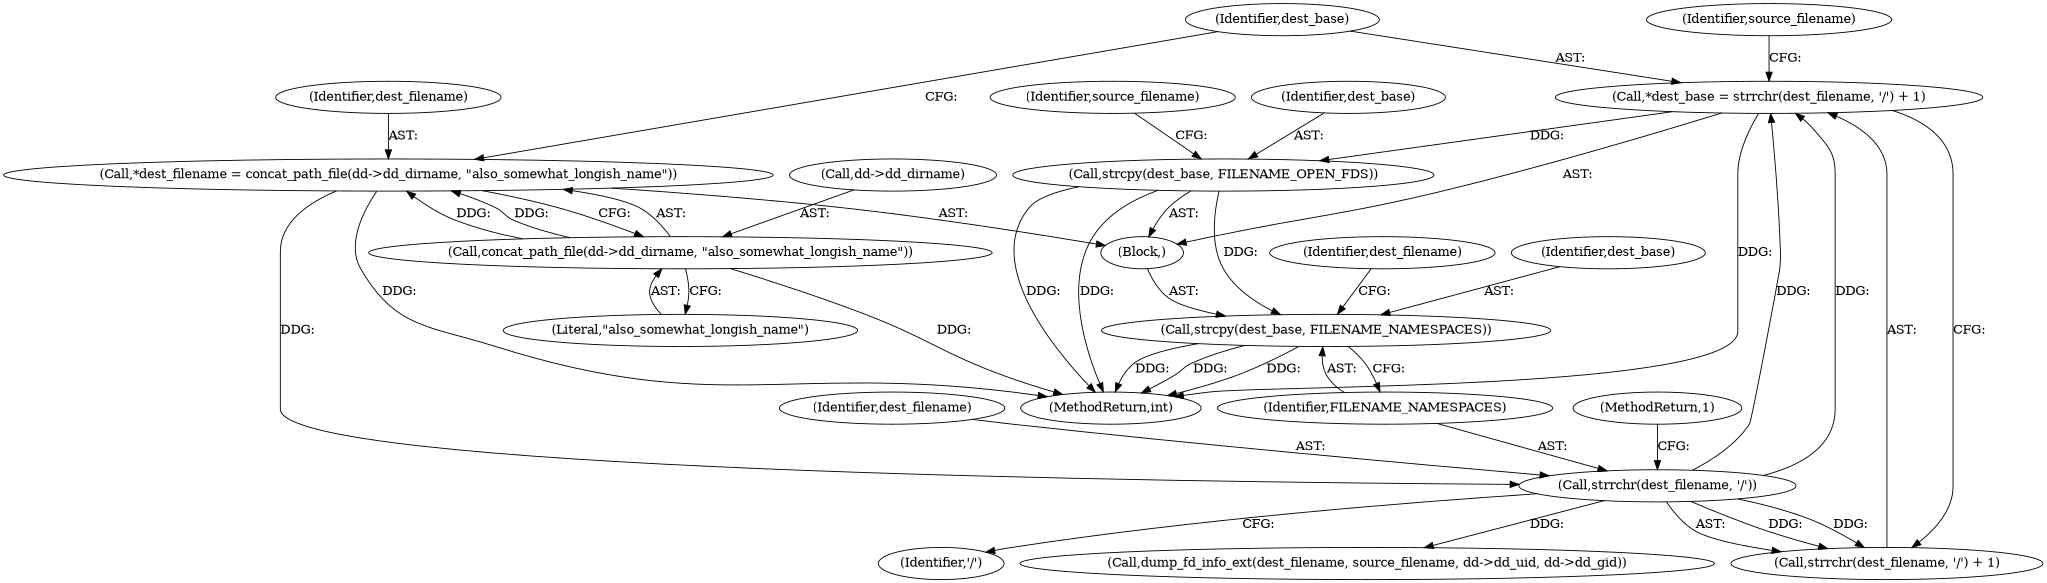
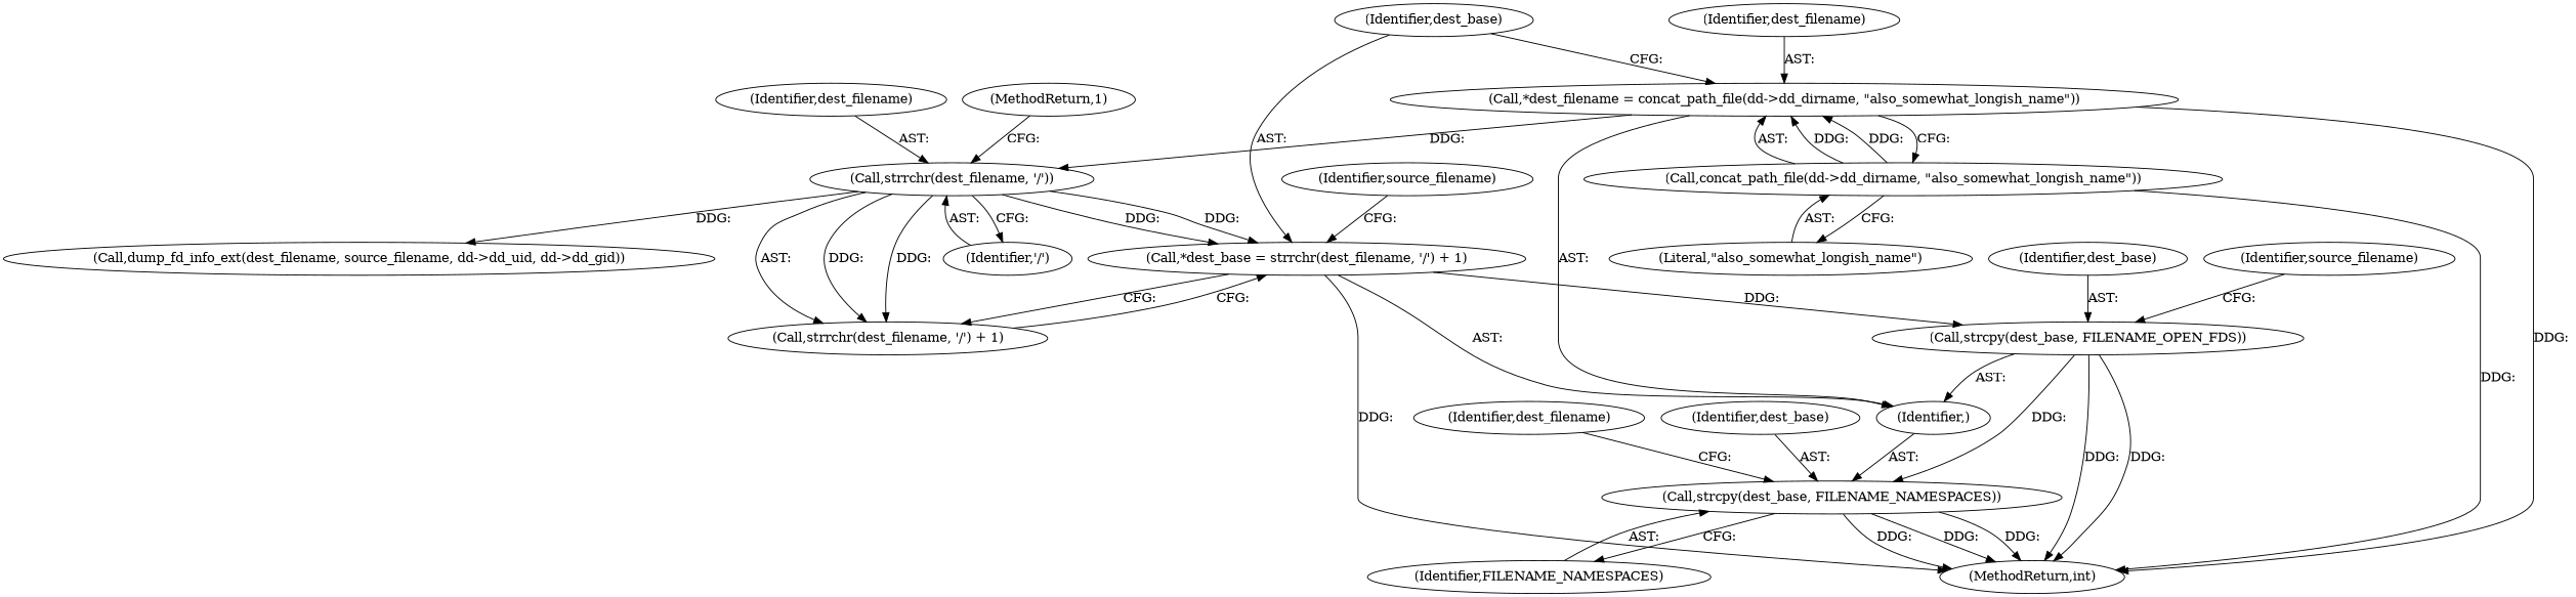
  digraph {
    n1 [label="(Call,*dest_base = strrchr(dest_filename, '/') + 1)"]
    n2 [label="(Call,strcpy(dest_base, FILENAME_OPEN_FDS))"]
    n3 [label="(Call,strrchr(dest_filename, '/') + 1)"]
-   n4 [label="(Block,)"]
+   n4 [label="(Identifier,)"]
    n5 [label="(MethodReturn,int)"]
    n6 [label="(Call,strcpy(dest_base, FILENAME_NAMESPACES))"]
    n7 [label="(Call,strrchr(dest_filename, '/'))"]
    n8 [label="(Identifier,'/')"]
    n9 [label="(Call,dump_fd_info_ext(dest_filename, source_filename, dd->dd_uid, dd->dd_gid))"]
    n10 [label="(Call,*dest_filename = concat_path_file(dd->dd_dirname, \"also_somewhat_longish_name\"))"]
    n11 [label="(Call,concat_path_file(dd->dd_dirname, \"also_somewhat_longish_name\"))"]
    n12 [label="(Literal,\"also_somewhat_longish_name\")"]
    n13 [label="(Identifier,FILENAME_NAMESPACES)"]
    n14 [label="(MethodReturn,1)"]
    n15 [label="(Identifier,dest_filename)"]
-   n16 [label="(Call,dd->dd_dirname)"]
    n17 [label="(Identifier,dest_filename)"]
    n18 [label="(Identifier,dest_base)"]
    n19 [label="(Identifier,dest_base)"]
    n20 [label="(Identifier,dest_filename)"]
    n21 [label="(Identifier,dest_base)"]
    n22 [label="(Identifier,source_filename)"]
    n23 [label="(Identifier,source_filename)"]
    n1 -> n2 [label="DDG: "]
    n1 -> n3 [label="CFG: "]
    n1 -> n4 [label="AST: "]
    n1 -> n5 [label="DDG: "]
    n2 -> n4 [label="AST: "]
    n2 -> n5 [label="DDG: "]
    n2 -> n5 [label="DDG: "]
    n2 -> n6 [label="DDG: "]
-   n3 -> n1 [label="AST: "]
+   n3 -> n1 [label="CFG: "]
    n4 -> n6 [label="AST: "]
    n6 -> n5 [label="DDG: "]
    n6 -> n5 [label="DDG: "]
    n6 -> n5 [label="DDG: "]
    n6 -> n13 [label="CFG: "]
    n7 -> n1 [label="DDG: "]
    n7 -> n1 [label="DDG: "]
    n7 -> n3 [label="AST: "]
    n7 -> n3 [label="DDG: "]
    n7 -> n3 [label="DDG: "]
    n7 -> n8 [label="CFG: "]
    n7 -> n9 [label="DDG: "]
-   n13 -> n7 [label="AST: "]
+   n8 -> n7 [label="AST: "]
    n10 -> n4 [label="AST: "]
    n10 -> n5 [label="DDG: "]
    n10 -> n7 [label="DDG: "]
    n10 -> n11 [label="CFG: "]
    n11 -> n5 [label="DDG: "]
    n11 -> n10 [label="AST: "]
    n11 -> n10 [label="DDG: "]
    n11 -> n10 [label="DDG: "]
    n11 -> n12 [label="CFG: "]
    n12 -> n11 [label="AST: "]
    n13 -> n6 [label="AST: "]
    n14 -> n7 [label="CFG: "]
    n15 -> n6 [label="CFG: "]
-   n16 -> n11 [label="AST: "]
    n17 -> n7 [label="AST: "]
    n18 -> n6 [label="AST: "]
    n19 -> n2 [label="AST: "]
    n20 -> n10 [label="AST: "]
    n21 -> n1 [label="AST: "]
    n21 -> n10 [label="CFG: "]
    n22 -> n1 [label="CFG: "]
    n23 -> n2 [label="CFG: "]
  }
